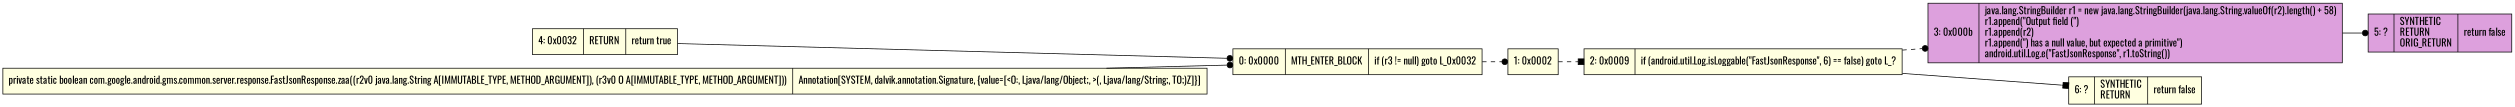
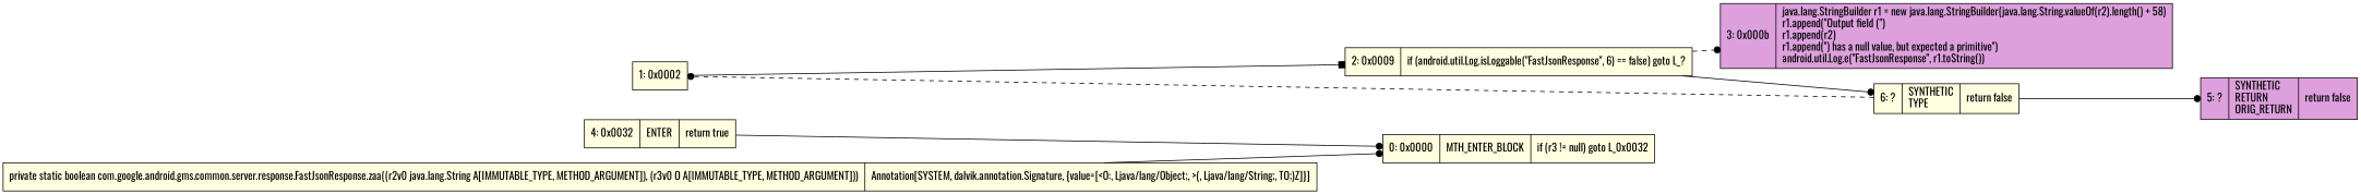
  digraph {
    fontname=Oswald
    rankdir=LR
    node [fillcolor=lightyellow fontname=Oswald shape=record style=filled]
    edge [arrowhead=dot fontname=Oswald]
    n1 [label="{0\:\ 0x0000|MTH_ENTER_BLOCK\l|if (r3 != null) goto L_0x0032\l}"]
    n2 [label="{1\:\ 0x0002}"]
    n3 [label="{2\:\ 0x0009|if (android.util.Log.isLoggable(\"FastJsonResponse\", 6) == false) goto L_?\l}"]
-   n4 [label="{4\:\ 0x0032|RETURN\l|return true\l}"]
+   n4 [label="{4\:\ 0x0032|ENTER\l|return true\l}"]
    n5 [fillcolor=plum label="{3\:\ 0x000b|java.lang.StringBuilder r1 = new java.lang.StringBuilder(java.lang.String.valueOf(r2).length() + 58)\lr1.append(\"Output field (\")\lr1.append(r2)\lr1.append(\") has a null value, but expected a primitive\")\landroid.util.Log.e(\"FastJsonResponse\", r1.toString())\l}"]
-   n6 [label="{6\:\ ?|SYNTHETIC\lRETURN\l|return false\l}"]
+   n6 [label="{6\:\ ?|SYNTHETIC\lTYPE\l|return false\l}"]
    n7 [fillcolor=plum label="{5\:\ ?|SYNTHETIC\lRETURN\lORIG_RETURN\l|return false\l}"]
    n8 [label="{private static boolean com.google.android.gms.common.server.response.FastJsonResponse.zaa((r2v0 java.lang.String A[IMMUTABLE_TYPE, METHOD_ARGUMENT]), (r3v0 O A[IMMUTABLE_TYPE, METHOD_ARGUMENT]))  | Annotation[SYSTEM, dalvik.annotation.Signature, \{value=[\<O:, Ljava\/lang\/Object;, \>(, Ljava\/lang\/String;, TO;)Z]\}]\l}"]
-   n1 -> n2 [style=dashed]
-   n2 -> n3 [arrowhead=box style=dashed]
+   n6 -> n2 [style=dashed]
+   n2 -> n3 [arrowhead=box]
    n3 -> n5 [style=dashed]
-   n3 -> n6 [arrowhead=box]
+   n3 -> n6
    n4 -> n1
-   n5 -> n7
+   n6 -> n7
    n8 -> n1
  }
